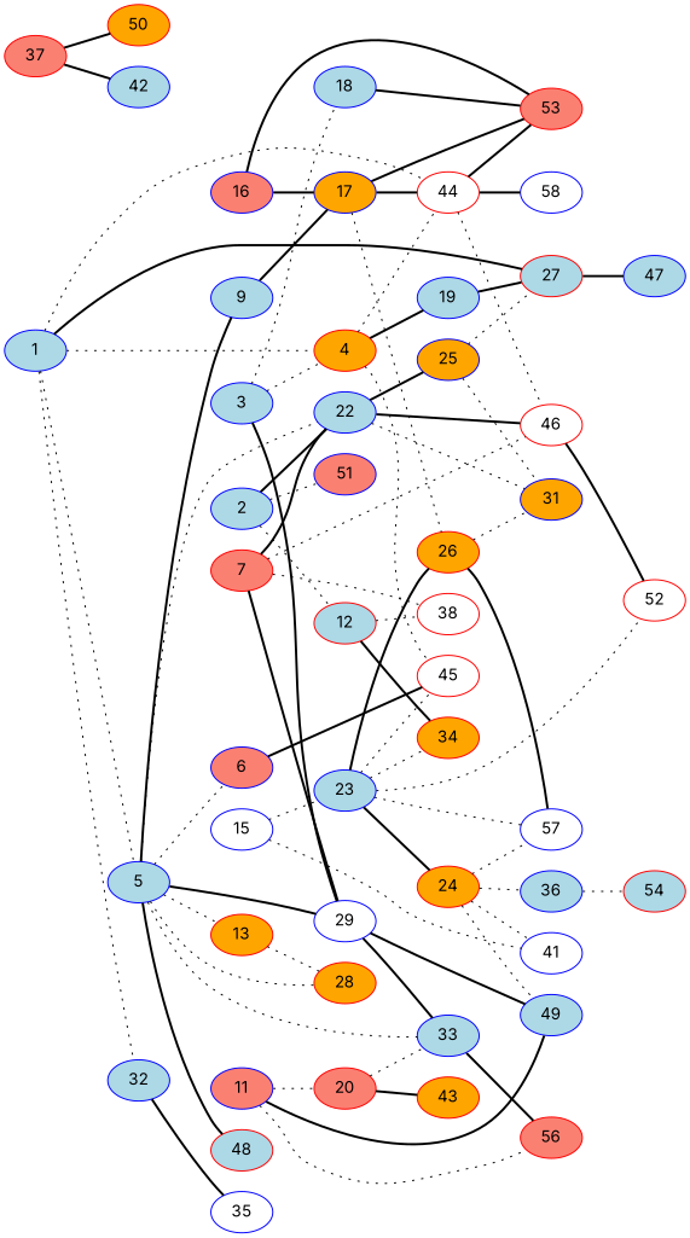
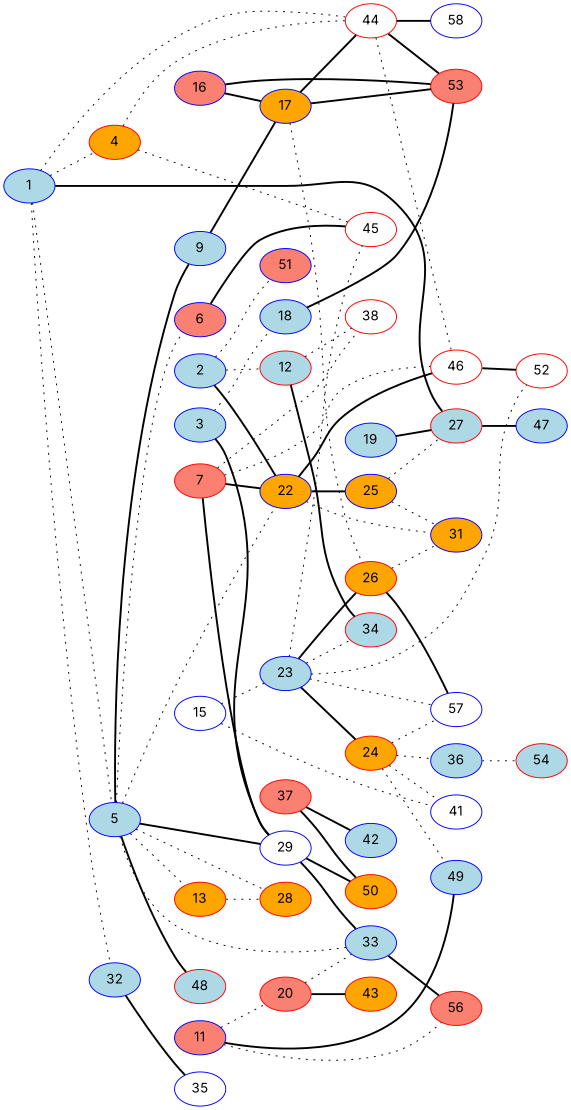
  graph {
    fontname=Inter
    rankdir=LR
    node [color=blue fillcolor=lightblue fontname=Inter style=filled]
    edge [fontname=Inter style=dotted weight=1.0]
    4 [color=red fillcolor=orange]
    1
    5
    27 [color=red]
    32
    44 [color=red fillcolor=white]
    19
    45 [color=red fillcolor=white]
-   22
+   22 [fillcolor=orange]
    29 [fillcolor=white]
    6 [fillcolor=salmon]
    9
    13 [color=red fillcolor=orange]
    28 [color=red fillcolor=orange]
    33
    48 [color=red]
    47
    35 [fillcolor=white]
    46 [color=red fillcolor=white]
    53 [color=red fillcolor=salmon]
    58 [fillcolor=white]
    12 [color=red]
    2
    51 [fillcolor=salmon]
    n25 [color=red fillcolor=white label=38]
-   34 [color=red fillcolor=orange]
+   34 [color=red]
    25 [fillcolor=orange]
    31 [fillcolor=orange]
    3
    18
    50 [color=red fillcolor=orange]
    17 [fillcolor=orange]
    56 [color=red fillcolor=salmon]
    7 [color=red fillcolor=salmon]
    52 [color=red fillcolor=white]
    26 [color=red fillcolor=orange]
    11 [fillcolor=salmon]
    20 [color=red fillcolor=salmon]
    49
    43 [color=red fillcolor=orange]
    15 [fillcolor=white]
    23
    41 [fillcolor=white]
    24 [color=red fillcolor=orange]
    57 [fillcolor=white]
    16 [fillcolor=salmon]
    36
    54 [color=red]
    37 [color=red fillcolor=salmon]
    42
    4 -- 44
-   4 -- 19 [style=bold]
    4 -- 45
    1 -- 4 [weight=2.0]
    1 -- 5
    1 -- 27 [style=bold weight=2.0]
    1 -- 32
    1 -- 44
    5 -- 22
    5 -- 29 [style=bold]
    5 -- 6 [weight=2.0]
    5 -- 9 [style=bold]
    5 -- 13
    5 -- 28
    5 -- 33
    5 -- 48 [style=bold weight=2.0]
    27 -- 47 [style=bold]
    32 -- 35 [style=bold]
    44 -- 46
    44 -- 53 [style=bold]
    44 -- 58 [style=bold]
    19 -- 27 [style=bold]
    22 -- 46 [style=bold]
    22 -- 25 [style=bold]
    22 -- 31
    29 -- 33 [style=bold]
-   29 -- 49 [style=bold]
+   29 -- 50 [style=bold]
    6 -- 45 [style=bold]
    9 -- 17 [style=bold]
    13 -- 28
    33 -- 56 [style=bold]
    46 -- 52 [style=bold]
    12 -- n25
    12 -- 34 [style=bold]
    2 -- 22 [style=bold]
    2 -- 12
    2 -- 51
    25 -- 27
    25 -- 31
-   3 -- 4
    3 -- 29 [style=bold]
    3 -- 18
    18 -- 53 [style=bold]
    17 -- 44 [style=bold]
    17 -- 53 [style=bold]
    17 -- 26
    7 -- 22 [style=bold]
    7 -- 29 [style=bold]
    7 -- 46
    7 -- n25
    26 -- 31
    26 -- 57 [style=bold]
    11 -- 56
    11 -- 20
    11 -- 49 [style=bold]
    20 -- 33
    20 -- 43 [style=bold]
    15 -- 23
    15 -- 41
    23 -- 45
    23 -- 34
    23 -- 52
    23 -- 26 [style=bold]
    23 -- 24 [style=bold]
    23 -- 57
    24 -- 49
    24 -- 41
    24 -- 57
    24 -- 36
    16 -- 53 [style=bold]
    16 -- 17 [style=bold]
    36 -- 54
    37 -- 50 [style=bold]
    37 -- 42 [style=bold]
  }
